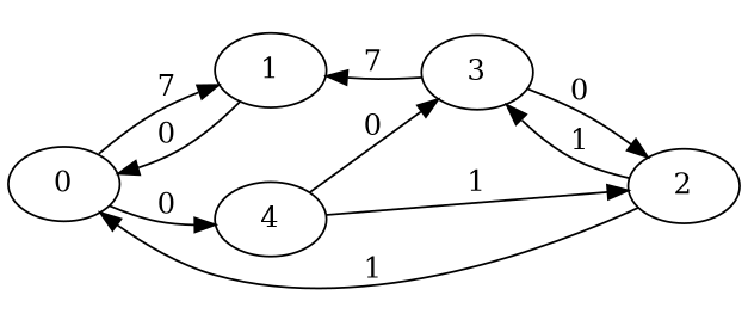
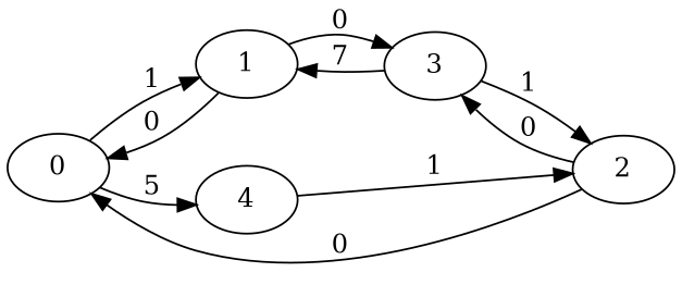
  digraph {
    rankdir=LR
    0
    1
    4
    3
    2
-   0 -> 1 [label=7]
-   0 -> 4 [label=0]
+   0 -> 1 [label=1]
+   0 -> 4 [label=5]
    1 -> 0 [label=0]
-   4 -> 3 [label=0]
+   1 -> 3 [label=0]
    4 -> 2 [label=1]
    3 -> 1 [label=7]
-   3 -> 2 [label=0]
-   2 -> 0 [label=1]
-   2 -> 3 [label=1]
+   3 -> 2 [label=1]
+   2 -> 0 [label=0]
+   2 -> 3 [label=0]
  }
